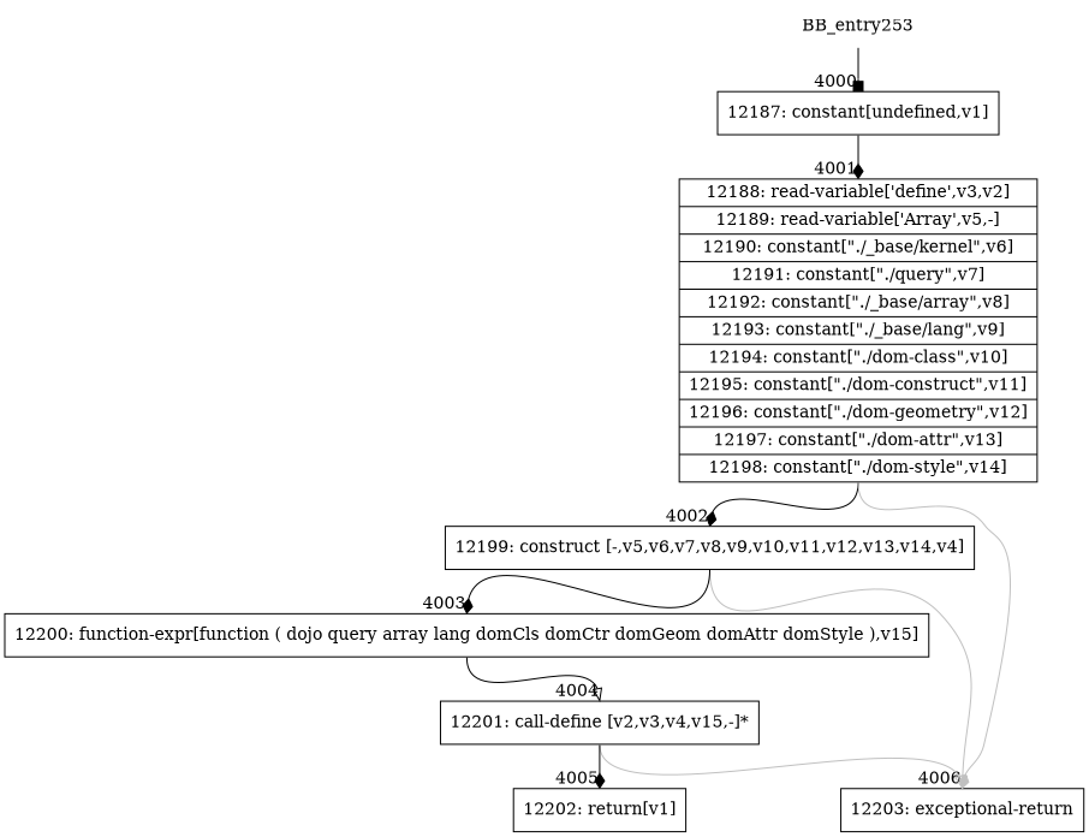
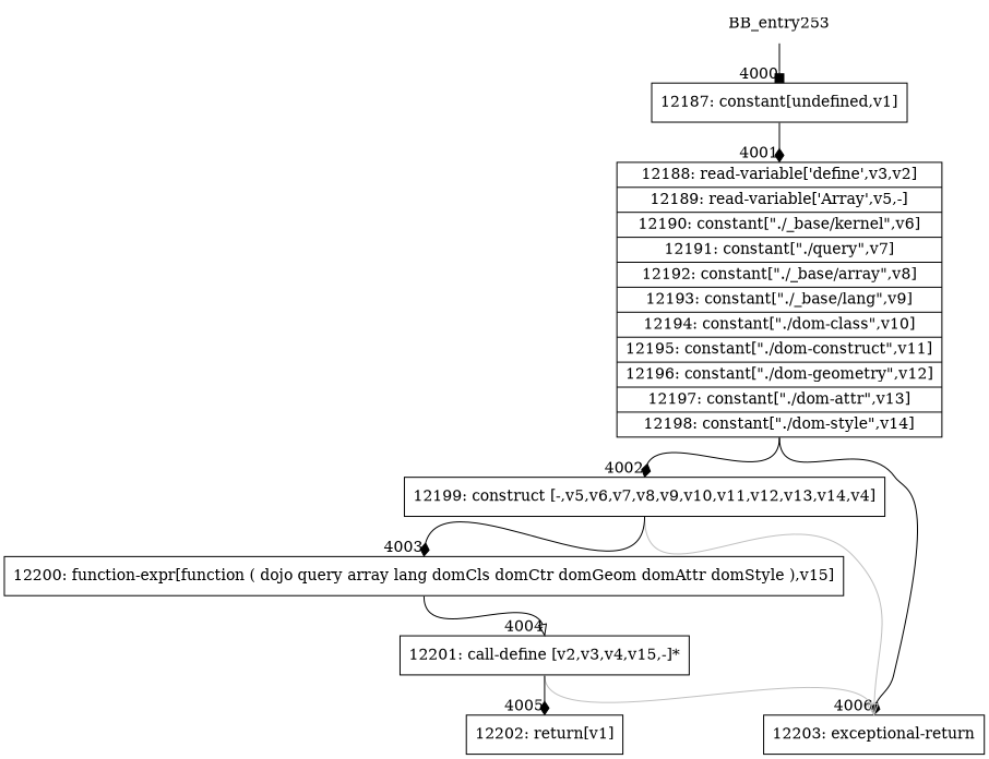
  digraph {
    rankdir=TD
    node [shape=record]
    edge [arrowhead=diamond headport=n tailport=s]
    BB_entry253 [shape=none]
    n2 [label="{12187: constant[undefined,v1]}"]
    n3 [label="{12188: read-variable['define',v3,v2]|12189: read-variable['Array',v5,-]|12190: constant[\"./_base/kernel\",v6]|12191: constant[\"./query\",v7]|12192: constant[\"./_base/array\",v8]|12193: constant[\"./_base/lang\",v9]|12194: constant[\"./dom-class\",v10]|12195: constant[\"./dom-construct\",v11]|12196: constant[\"./dom-geometry\",v12]|12197: constant[\"./dom-attr\",v13]|12198: constant[\"./dom-style\",v14]}"]
    n4 [label="{12199: construct [-,v5,v6,v7,v8,v9,v10,v11,v12,v13,v14,v4]}"]
    n5 [label="{12203: exceptional-return}"]
    n6 [label="{12200: function-expr[function ( dojo query array lang domCls domCtr domGeom domAttr domStyle ),v15]}"]
    n7 [label="{12201: call-define [v2,v3,v4,v15,-]*}"]
    n8 [label="{12202: return[v1]}"]
    BB_entry253 -> n2 [arrowhead=box headlabel="    4000"]
    n2 -> n3 [headlabel="      4001"]
    n3 -> n4 [headlabel="      4002"]
-   n3 -> n5 [color=gray headlabel="      4006"]
+   n3 -> n5 [color=black headlabel="      4006"]
    n4 -> n5 [arrowhead=onormal color=gray]
    n4 -> n6 [headlabel="      4003"]
    n6 -> n7 [arrowhead=onormal headlabel="      4004"]
    n7 -> n5 [arrowhead=onormal color=gray]
    n7 -> n8 [headlabel="      4005"]
  }
